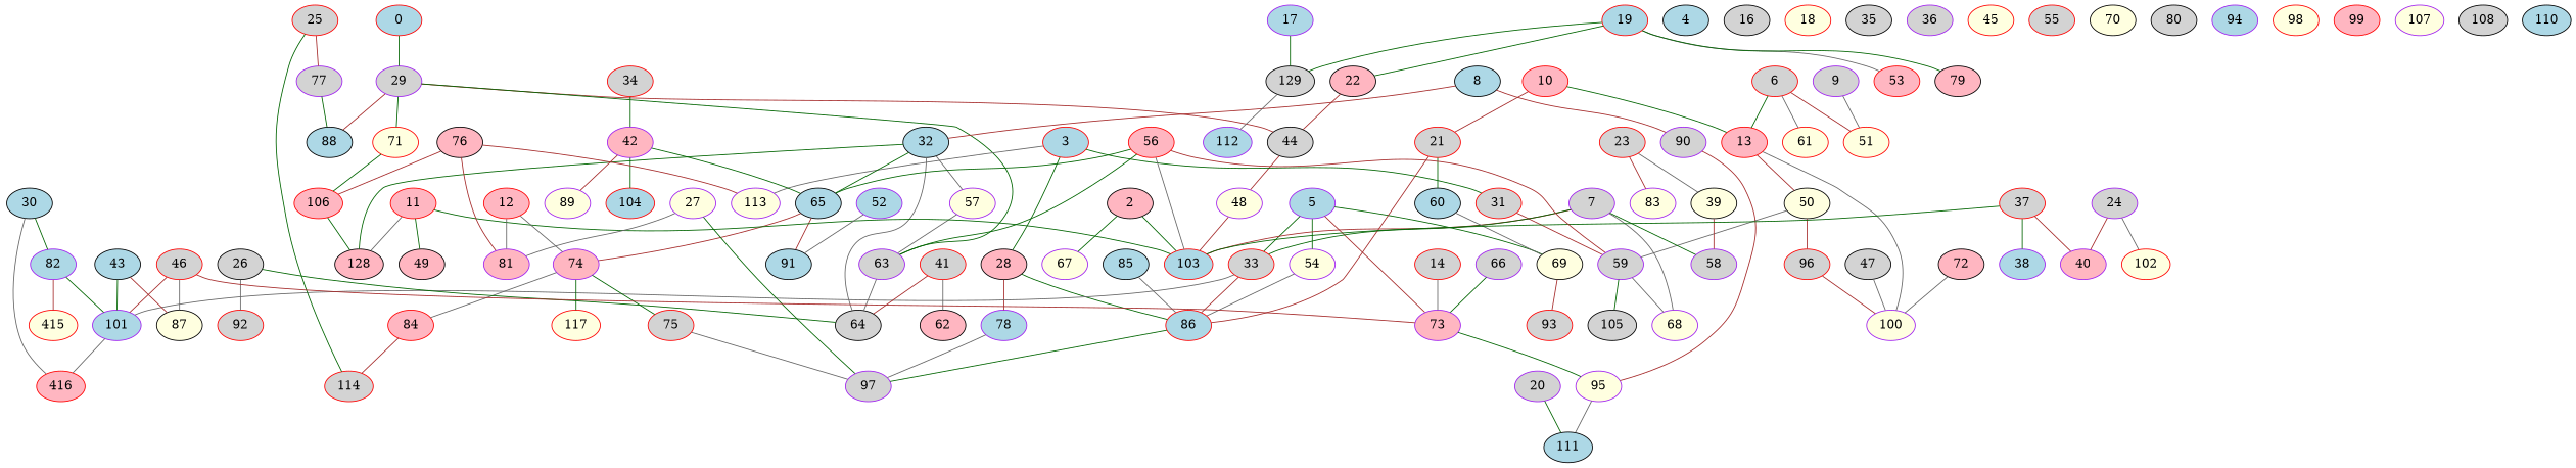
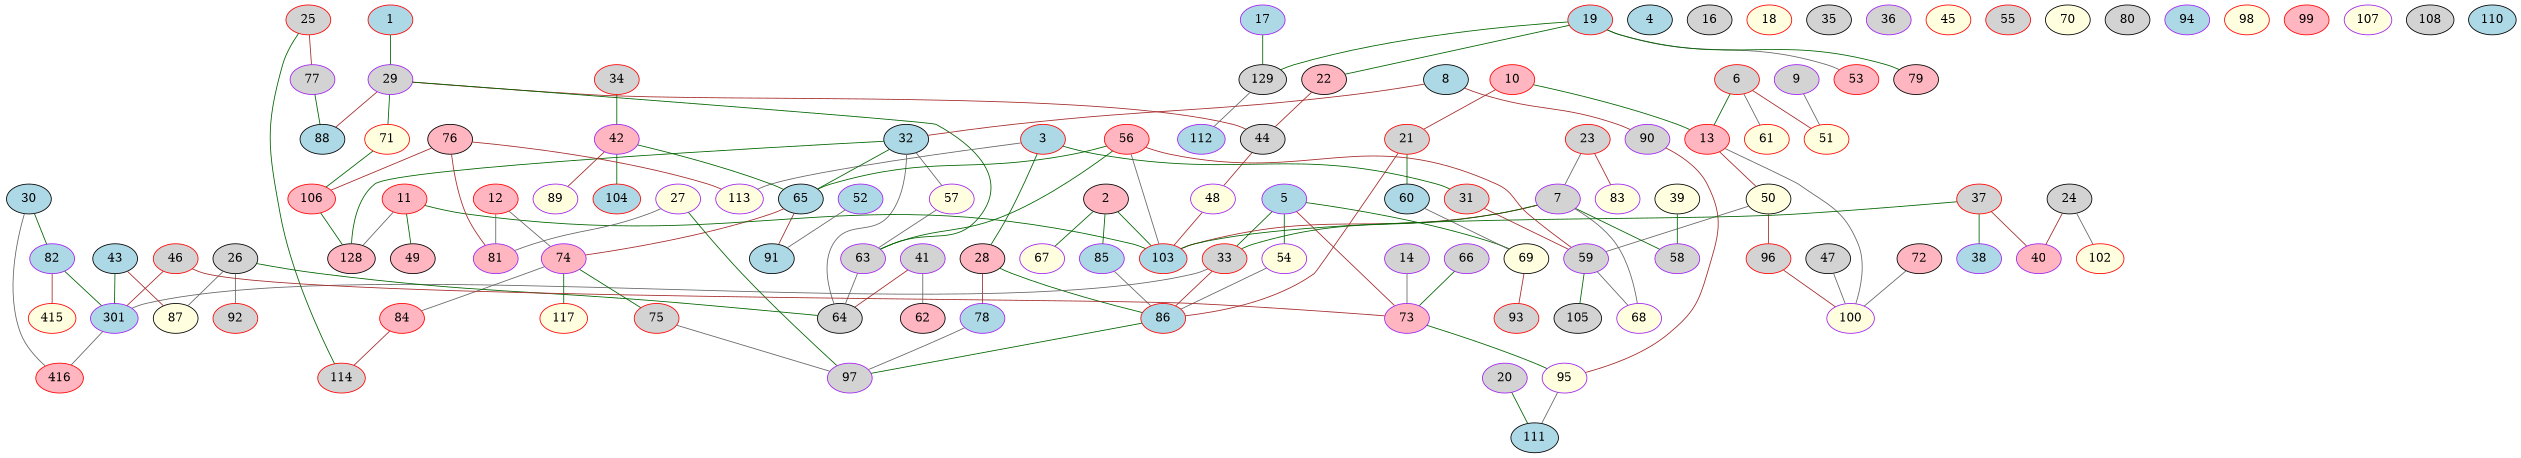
  graph {
    node [color=red fillcolor=lightgrey style=filled]
    edge [color=darkgreen]
-   1 [fillcolor=lightblue label=0]
+   1 [fillcolor=lightblue]
    29 [color=purple]
    44 [color=black]
    71 [fillcolor=lightyellow]
    63 [color=purple]
    88 [color=black fillcolor=lightblue]
    2 [color=black fillcolor=lightpink]
-   85 [color=black fillcolor=lightblue]
+   85 [color=purple fillcolor=lightblue]
    103 [fillcolor=lightblue]
    67 [color=purple fillcolor=lightyellow]
    86 [fillcolor=lightblue]
    3 [fillcolor=lightblue]
    28 [color=black fillcolor=lightpink]
    31
    113 [color=purple fillcolor=lightyellow]
    78 [color=purple fillcolor=lightblue]
    59 [color=purple]
    4 [color=black fillcolor=lightblue]
    5 [color=purple fillcolor=lightblue]
    33
    54 [color=purple fillcolor=lightyellow]
    69 [color=black fillcolor=lightyellow]
    73 [color=purple fillcolor=lightpink]
-   101 [color=purple fillcolor=lightblue]
+   101 [color=purple fillcolor=lightblue label=301]
    93
    95 [color=purple fillcolor=lightyellow]
    6
    13 [fillcolor=lightpink]
    51 [fillcolor=lightyellow]
    61 [fillcolor=lightyellow]
    50 [color=black fillcolor=lightyellow]
    100 [color=purple fillcolor=lightyellow]
    7 [color=purple]
    58 [color=purple]
    68 [color=purple fillcolor=lightyellow]
    8 [color=black fillcolor=lightblue]
    32 [color=black fillcolor=lightblue]
    90 [color=purple]
    n39 [color=black fillcolor=lightpink label=128]
    64 [color=black]
    57 [color=purple fillcolor=lightyellow]
    65 [color=black fillcolor=lightblue]
    9 [color=purple]
    10 [fillcolor=lightpink]
    21
    60 [color=black fillcolor=lightblue]
    11 [fillcolor=lightpink]
    49 [color=black fillcolor=lightpink]
    12 [fillcolor=lightpink]
    74 [color=purple fillcolor=lightpink]
    81 [color=purple fillcolor=lightpink]
    75
    84 [fillcolor=lightpink]
    117 [fillcolor=lightyellow]
    96
-   14
+   14 [color=purple]
    62 [color=black fillcolor=lightpink]
    n58 [color=black label=129]
    112 [color=purple fillcolor=lightblue]
    16 [color=black]
    17 [color=purple fillcolor=lightblue]
    18 [fillcolor=lightyellow]
    19 [fillcolor=lightblue]
    22 [color=black fillcolor=lightpink]
    53 [fillcolor=lightpink]
    79 [color=black fillcolor=lightpink]
    111 [color=black fillcolor=lightblue]
    20 [color=purple]
    97 [color=purple]
    48 [color=purple fillcolor=lightyellow]
    23
    39 [color=black fillcolor=lightyellow]
    83 [color=purple fillcolor=lightyellow]
    40 [color=purple fillcolor=lightpink]
-   24 [color=purple]
+   24 [color=black]
    102 [fillcolor=lightyellow]
    72 [color=black fillcolor=lightpink]
    25
    77 [color=purple]
    114
    26 [color=black]
    92
    27 [color=purple fillcolor=lightyellow]
    106 [fillcolor=lightpink]
    30 [color=black fillcolor=lightblue]
    82 [color=purple fillcolor=lightblue]
    n87 [fillcolor=lightpink label=416]
    n88 [fillcolor=lightyellow label=415]
    105 [color=black]
    91 [color=black fillcolor=lightblue]
    34
    42 [color=purple fillcolor=lightpink]
    89 [color=purple fillcolor=lightyellow]
    104 [fillcolor=lightblue]
    35 [color=black]
    36 [color=purple]
    37
    38 [color=purple fillcolor=lightblue]
-   41
+   41 [color=purple]
    43 [color=black fillcolor=lightblue]
    87 [color=black fillcolor=lightyellow]
    45 [fillcolor=lightyellow]
    46
    47 [color=black]
    52 [color=purple fillcolor=lightblue]
    55
    56 [fillcolor=lightpink]
    66 [color=purple]
    70 [color=black fillcolor=lightyellow]
    76 [color=black fillcolor=lightpink]
    80 [color=black]
    94 [color=purple fillcolor=lightblue]
    98 [fillcolor=lightyellow]
    99 [fillcolor=lightpink]
    107 [color=purple fillcolor=lightyellow]
    108 [color=black]
    110 [color=black fillcolor=lightblue]
    1 -- 29
    29 -- 44 [color=brown]
    29 -- 71
    29 -- 63
    29 -- 88 [color=brown]
    44 -- 48 [color=brown]
    71 -- 106
    63 -- 64 [color=gray40]
+   2 -- 85
    2 -- 103
    2 -- 67
    85 -- 86 [color=gray40]
    86 -- 97
    3 -- 28
    3 -- 31
    3 -- 113 [color=gray40]
    28 -- 86
    28 -- 78 [color=brown]
    31 -- 59 [color=brown]
    78 -- 97 [color=gray40]
    59 -- 68 [color=gray40]
    59 -- 105
    5 -- 33
    5 -- 54
    5 -- 69
    5 -- 73 [color=brown]
    33 -- 86 [color=brown]
    33 -- 101 [color=gray40]
    54 -- 86 [color=gray40]
    69 -- 93 [color=brown]
    73 -- 95
    101 -- n87 [color=gray40]
    95 -- 111 [color=gray40]
    6 -- 13
    6 -- 51 [color=brown]
    6 -- 61 [color=gray40]
    13 -- 50 [color=brown]
    13 -- 100 [color=gray40]
    50 -- 59 [color=gray40]
    50 -- 96 [color=brown]
    7 -- 103 [color=brown]
    7 -- 33
    7 -- 58
    7 -- 68 [color=gray40]
    8 -- 32 [color=brown]
    8 -- 90 [color=brown]
    32 -- n39
    32 -- 64 [color=gray40]
    32 -- 57 [color=gray40]
    32 -- 65
    90 -- 95 [color=brown]
    57 -- 63 [color=gray40]
    65 -- 74 [color=brown]
    65 -- 91 [color=brown]
    9 -- 51 [color=gray40]
    10 -- 13
    10 -- 21 [color=brown]
    21 -- 86 [color=brown]
    21 -- 60
    60 -- 69 [color=gray40]
    11 -- 103
    11 -- n39 [color=gray40]
    11 -- 49
    12 -- 74 [color=gray40]
    12 -- 81 [color=gray40]
    74 -- 75
    74 -- 84 [color=gray40]
    74 -- 117
    75 -- 97 [color=gray40]
    84 -- 114 [color=brown]
    96 -- 100 [color=brown]
    14 -- 73 [color=gray40]
    n58 -- 112 [color=gray40]
    17 -- n58
    19 -- n58
    19 -- 22
    19 -- 53 [color=gray40]
    19 -- 79
    22 -- 44 [color=brown]
    20 -- 111
    48 -- 103 [color=brown]
-   23 -- 39 [color=gray40]
+   23 -- 7 [color=gray40]
    23 -- 83 [color=brown]
-   39 -- 58 [color=brown]
+   39 -- 58
    24 -- 40 [color=brown]
    24 -- 102 [color=gray40]
    72 -- 100 [color=gray40]
    25 -- 77 [color=brown]
    25 -- 114
    77 -- 88
    26 -- 64
    26 -- 92 [color=gray40]
    27 -- 81 [color=gray40]
    27 -- 97
    106 -- n39
    30 -- 82
    30 -- n87 [color=gray40]
    82 -- 101
    82 -- n88 [color=brown]
    34 -- 42
    42 -- 65
    42 -- 89 [color=brown]
    42 -- 104
    37 -- 103
    37 -- 40 [color=brown]
    37 -- 38
    41 -- 64 [color=brown]
    41 -- 62 [color=gray40]
    43 -- 101
    43 -- 87 [color=brown]
    46 -- 73 [color=brown]
    46 -- 101 [color=brown]
-   46 -- 87 [color=gray40]
+   26 -- 87 [color=gray40]
    47 -- 100 [color=gray40]
    52 -- 91 [color=gray40]
    56 -- 63
    56 -- 103 [color=gray40]
    56 -- 59 [color=brown]
    56 -- 65
    66 -- 73
    76 -- 113 [color=brown]
    76 -- 81 [color=brown]
    76 -- 106 [color=brown]
  }
